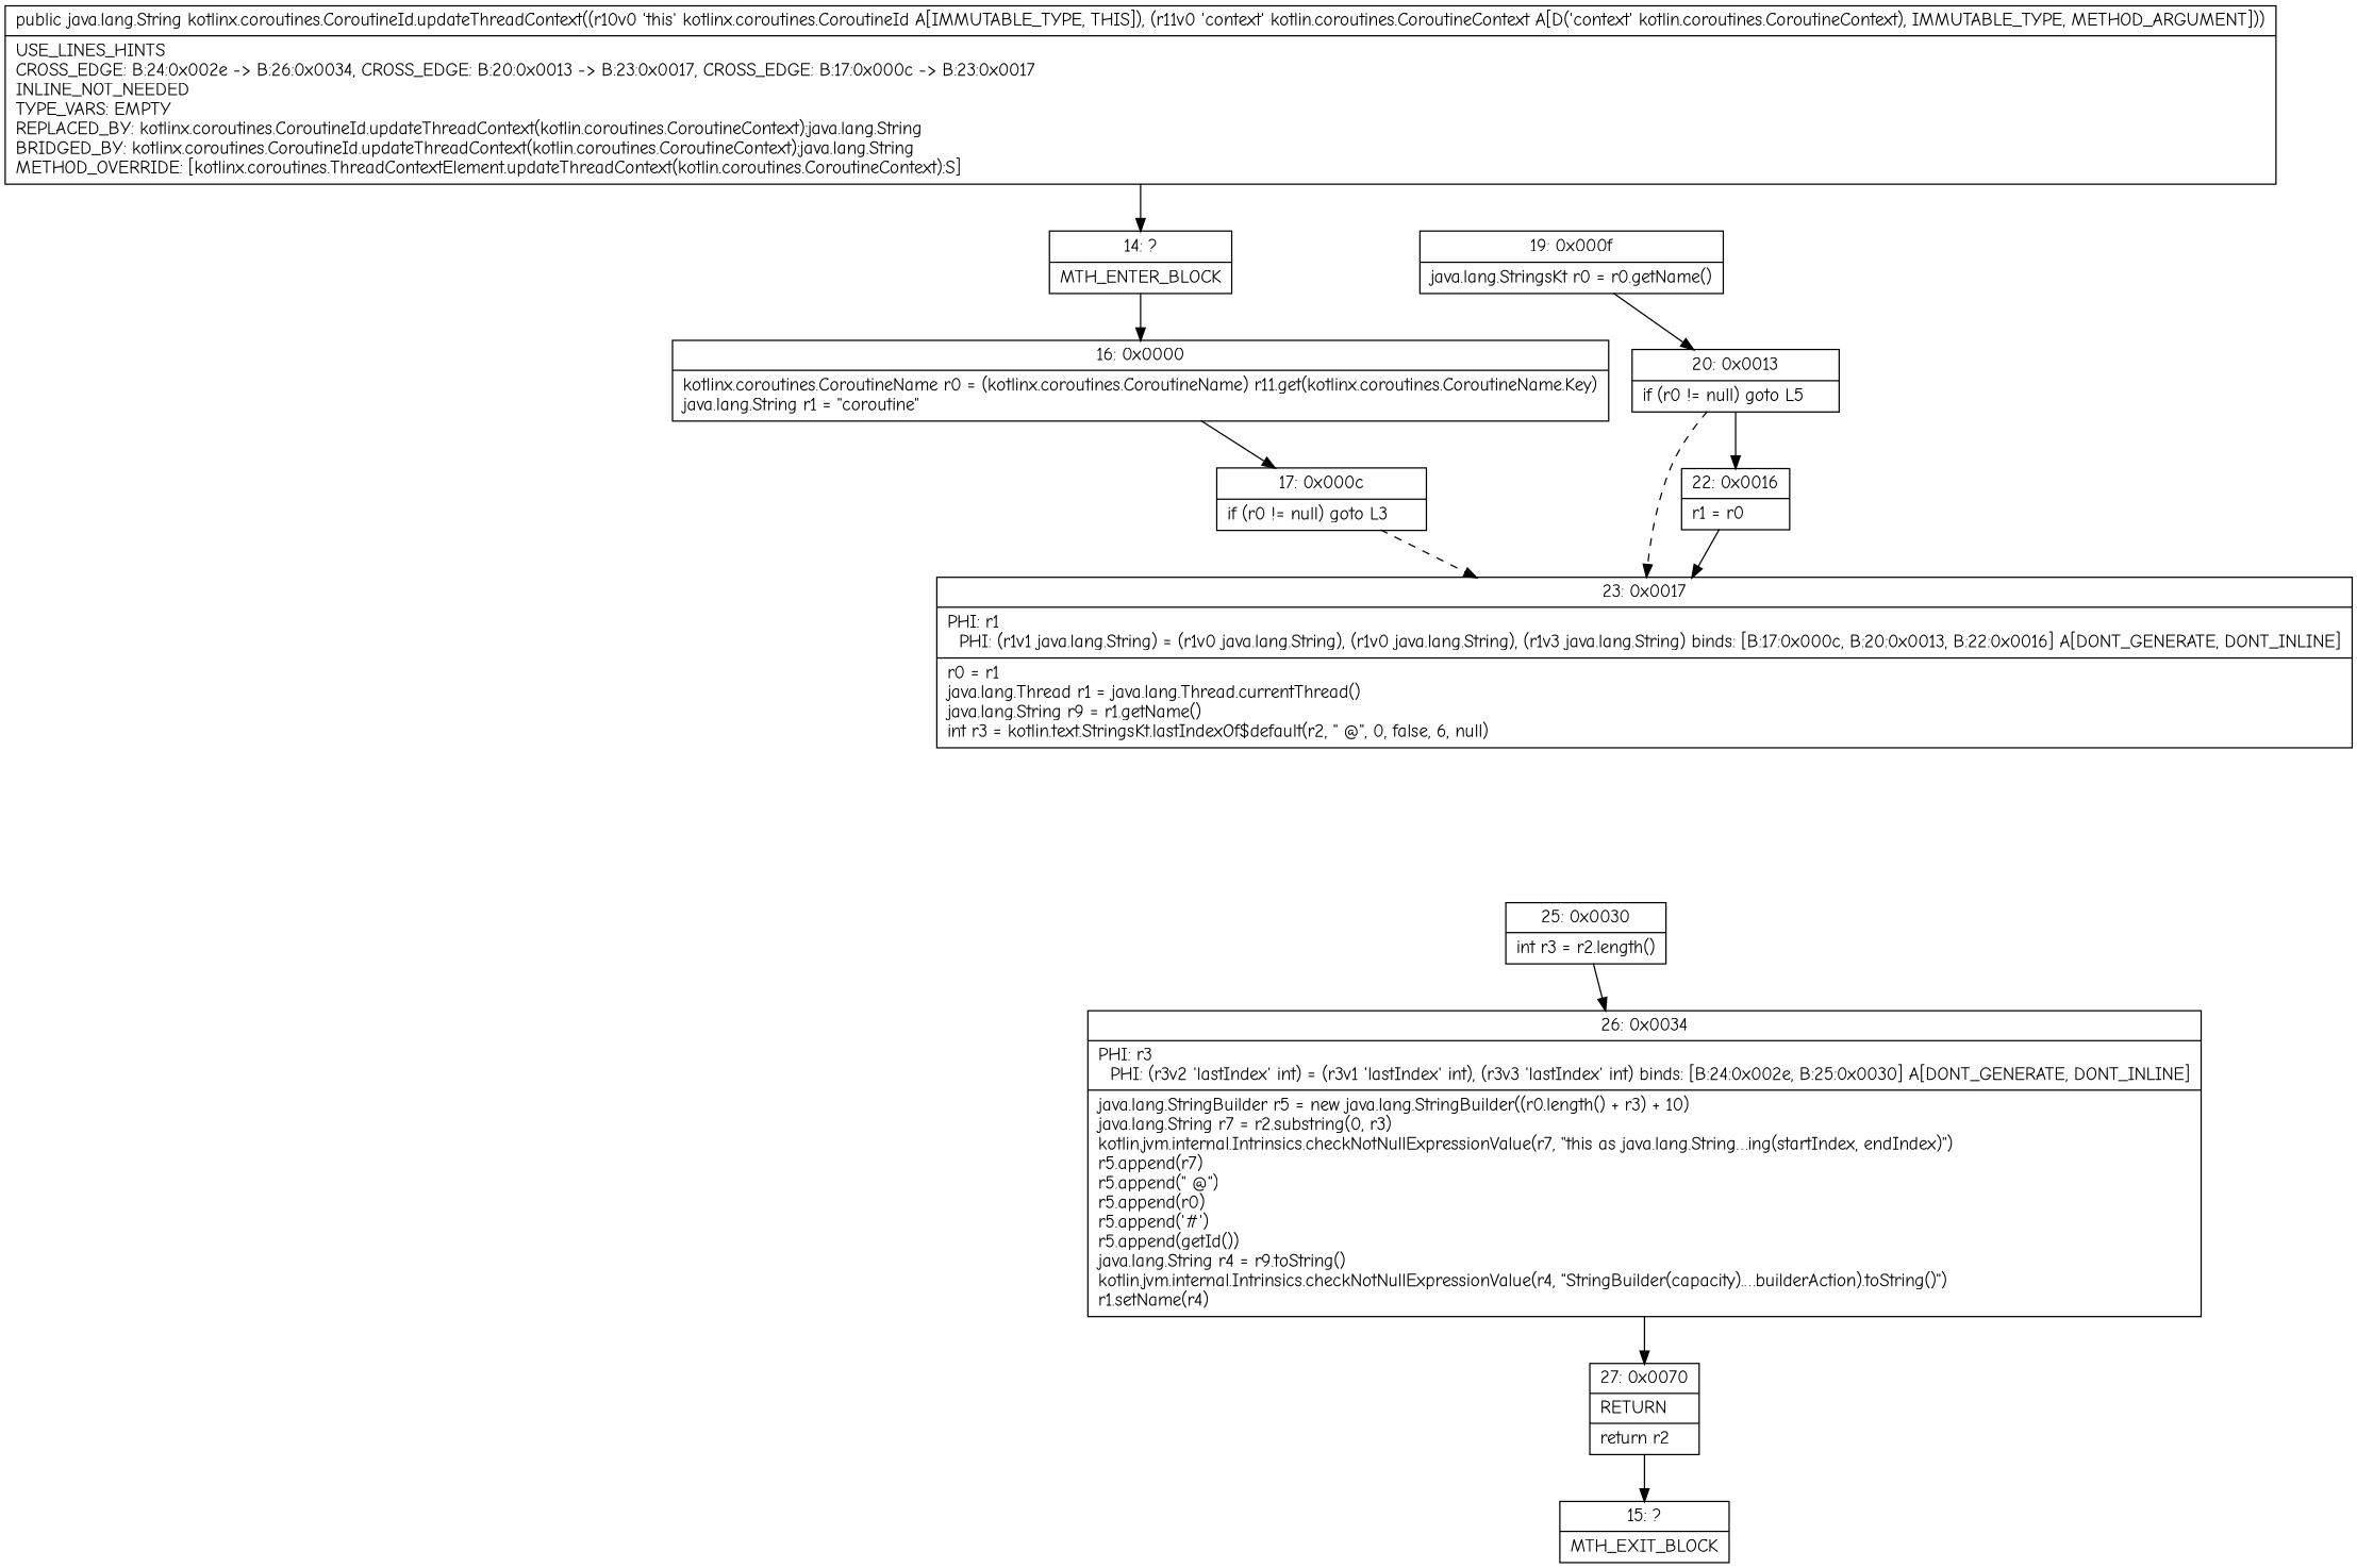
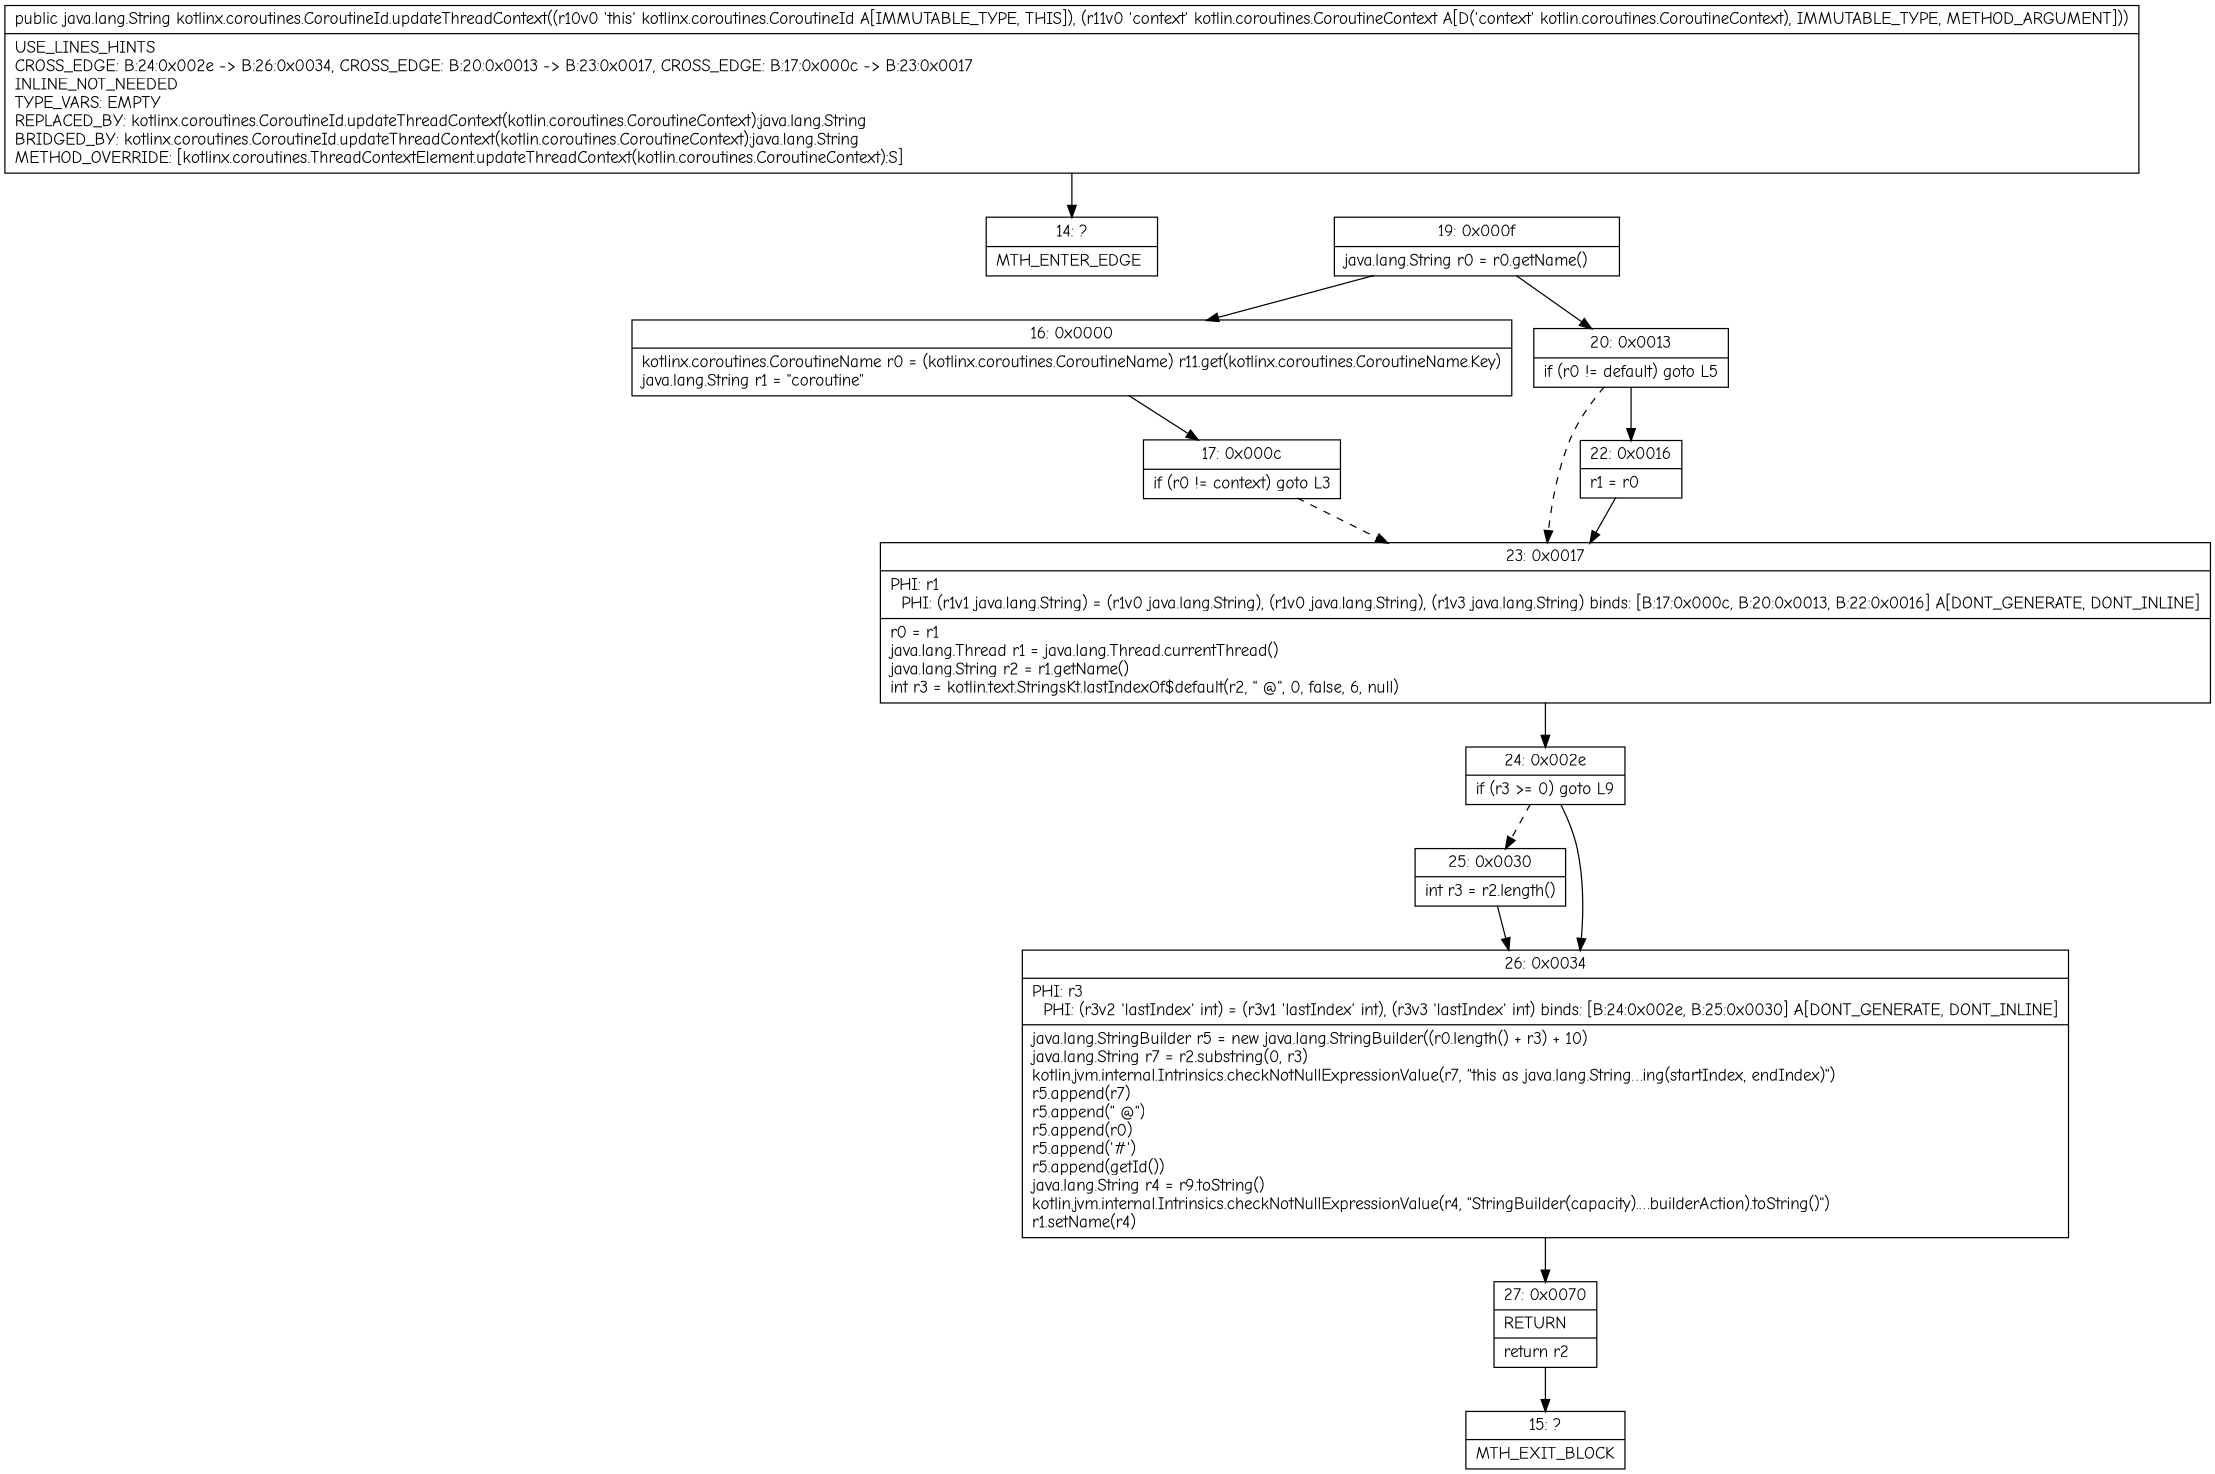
  digraph {
    fontname="Comic Neue"
    node [fontname="Comic Neue" shape=record]
    edge [fontname="Comic Neue"]
-   n1 [label="{14\:\ ?|MTH_ENTER_BLOCK\l}"]
+   n1 [label="{14\:\ ?|MTH_ENTER_EDGE\l}"]
    n2 [label="{16\:\ 0x0000|kotlinx.coroutines.CoroutineName r0 = (kotlinx.coroutines.CoroutineName) r11.get(kotlinx.coroutines.CoroutineName.Key)\ljava.lang.String r1 = \"coroutine\"\l}"]
-   n3 [label="{17\:\ 0x000c|if (r0 != null) goto L3\l}"]
-   n4 [label="{23\:\ 0x0017|PHI: r1 \l  PHI: (r1v1 java.lang.String) = (r1v0 java.lang.String), (r1v0 java.lang.String), (r1v3 java.lang.String) binds: [B:17:0x000c, B:20:0x0013, B:22:0x0016] A[DONT_GENERATE, DONT_INLINE]\l|r0 = r1\ljava.lang.Thread r1 = java.lang.Thread.currentThread()\ljava.lang.String r9 = r1.getName()\lint r3 = kotlin.text.StringsKt.lastIndexOf$default(r2, \" @\", 0, false, 6, null)\l}"]
-   n5 [label="{19\:\ 0x000f|java.lang.StringsKt r0 = r0.getName()\l}"]
-   n6 [label="{20\:\ 0x0013|if (r0 != null) goto L5\l}"]
+   n3 [label="{17\:\ 0x000c|if (r0 != context) goto L3\l}"]
+   n4 [label="{23\:\ 0x0017|PHI: r1 \l  PHI: (r1v1 java.lang.String) = (r1v0 java.lang.String), (r1v0 java.lang.String), (r1v3 java.lang.String) binds: [B:17:0x000c, B:20:0x0013, B:22:0x0016] A[DONT_GENERATE, DONT_INLINE]\l|r0 = r1\ljava.lang.Thread r1 = java.lang.Thread.currentThread()\ljava.lang.String r2 = r1.getName()\lint r3 = kotlin.text.StringsKt.lastIndexOf$default(r2, \" @\", 0, false, 6, null)\l}"]
+   n5 [label="{19\:\ 0x000f|java.lang.String r0 = r0.getName()\l}"]
+   n6 [label="{20\:\ 0x0013|if (r0 != default) goto L5\l}"]
+   n7 [label="{24\:\ 0x002e|if (r3 \>= 0) goto L9\l}"]
    n8 [label="{22\:\ 0x0016|r1 = r0\l}"]
    n9 [label="{25\:\ 0x0030|int r3 = r2.length()\l}"]
    n10 [label="{26\:\ 0x0034|PHI: r3 \l  PHI: (r3v2 'lastIndex' int) = (r3v1 'lastIndex' int), (r3v3 'lastIndex' int) binds: [B:24:0x002e, B:25:0x0030] A[DONT_GENERATE, DONT_INLINE]\l|java.lang.StringBuilder r5 = new java.lang.StringBuilder((r0.length() + r3) + 10)\ljava.lang.String r7 = r2.substring(0, r3)\lkotlin.jvm.internal.Intrinsics.checkNotNullExpressionValue(r7, \"this as java.lang.String…ing(startIndex, endIndex)\")\lr5.append(r7)\lr5.append(\" @\")\lr5.append(r0)\lr5.append('#')\lr5.append(getId())\ljava.lang.String r4 = r9.toString()\lkotlin.jvm.internal.Intrinsics.checkNotNullExpressionValue(r4, \"StringBuilder(capacity).…builderAction).toString()\")\lr1.setName(r4)\l}"]
    n11 [label="{27\:\ 0x0070|RETURN\l|return r2\l}"]
    n12 [label="{15\:\ ?|MTH_EXIT_BLOCK\l}"]
    n13 [label="{public java.lang.String kotlinx.coroutines.CoroutineId.updateThreadContext((r10v0 'this' kotlinx.coroutines.CoroutineId A[IMMUTABLE_TYPE, THIS]), (r11v0 'context' kotlin.coroutines.CoroutineContext A[D('context' kotlin.coroutines.CoroutineContext), IMMUTABLE_TYPE, METHOD_ARGUMENT]))  | USE_LINES_HINTS\lCROSS_EDGE: B:24:0x002e \-\> B:26:0x0034, CROSS_EDGE: B:20:0x0013 \-\> B:23:0x0017, CROSS_EDGE: B:17:0x000c \-\> B:23:0x0017\lINLINE_NOT_NEEDED\lTYPE_VARS: EMPTY\lREPLACED_BY: kotlinx.coroutines.CoroutineId.updateThreadContext(kotlin.coroutines.CoroutineContext):java.lang.String\lBRIDGED_BY: kotlinx.coroutines.CoroutineId.updateThreadContext(kotlin.coroutines.CoroutineContext):java.lang.String\lMETHOD_OVERRIDE: [kotlinx.coroutines.ThreadContextElement.updateThreadContext(kotlin.coroutines.CoroutineContext):S]\l}"]
-   n1 -> n2
+   n5 -> n2
    n2 -> n3
    n3 -> n4 [style=dashed]
+   n4 -> n7
    n5 -> n6
    n6 -> n4 [style=dashed]
    n6 -> n8
+   n7 -> n9 [style=dashed]
+   n7 -> n10
    n8 -> n4
    n9 -> n10
    n10 -> n11
    n11 -> n12
    n13 -> n1
  }
